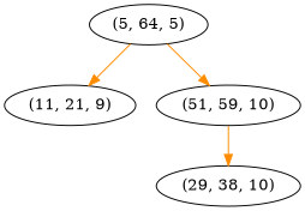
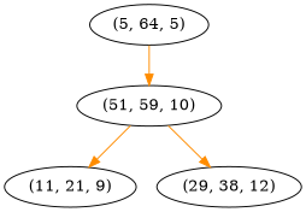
  digraph {
    edge [color=darkorange]
    "(5, 64, 5)"
    "(11, 21, 9)"
    "(51, 59, 10)"
-   "(29, 38, 10)"
-   "(5, 64, 5)" -> "(11, 21, 9)"
+   "(29, 38, 10)" [label="(29, 38, 12)"]
+   "(51, 59, 10)" -> "(11, 21, 9)"
    "(5, 64, 5)" -> "(51, 59, 10)"
    "(51, 59, 10)" -> "(29, 38, 10)"
  }
